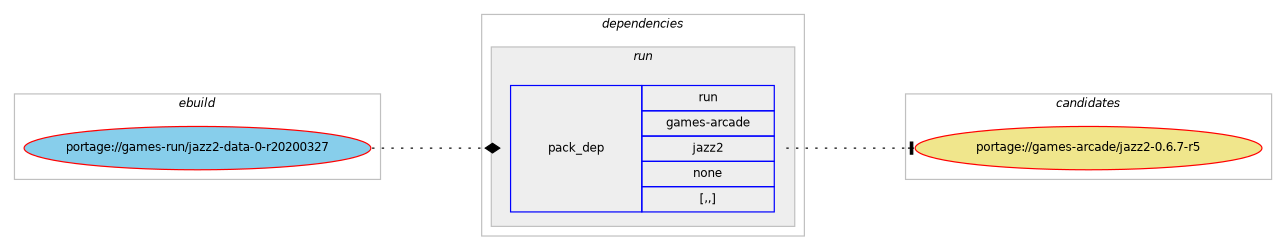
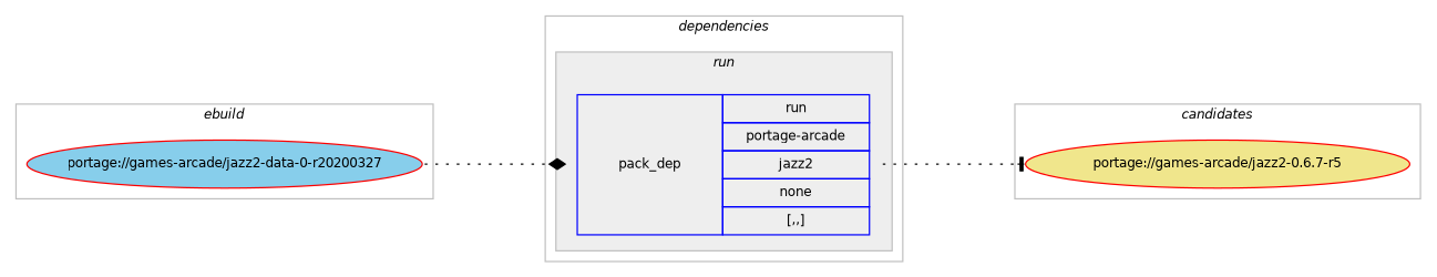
  digraph {
    compound=true
    concentrate=true
    fontname=Helvetica
    fontsize=10
    newrank=true
    rankdir=LR
    ranksep=1.5
    node [color=red fontname=Helvetica fontsize=10 style=filled]
    edge [headport=w style=dotted tailport=e]
-   n1 [fillcolor=skyblue label="portage://games-run/jazz2-data-0-r20200327" width=4]
-   n2 [color=blue label=<<TABLE BORDER="0" CELLBORDER="1" CELLSPACING="0" CELLPADDING="4" WIDTH="220"><TR><TD ROWSPAN="6" CELLPADDING="30">pack_dep</TD></TR><TR><TD WIDTH="110">run</TD></TR><TR><TD>games-arcade</TD></TR><TR><TD>jazz2</TD></TR><TR><TD>none</TD></TR><TR><TD>[,,]</TD></TR></TABLE>> shape=none style=""]
+   n1 [fillcolor=skyblue label="portage://games-arcade/jazz2-data-0-r20200327" width=4]
+   n2 [color=blue label=<<TABLE BORDER="0" CELLBORDER="1" CELLSPACING="0" CELLPADDING="4" WIDTH="220"><TR><TD ROWSPAN="6" CELLPADDING="30">pack_dep</TD></TR><TR><TD WIDTH="110">run</TD></TR><TR><TD>portage-arcade</TD></TR><TR><TD>jazz2</TD></TR><TR><TD>none</TD></TR><TR><TD>[,,]</TD></TR></TABLE>> shape=none style=""]
    n3 [fillcolor=khaki label="portage://games-arcade/jazz2-0.6.7-r5" width=4]
    subgraph cluster_1 {
      color=gray
      label=<<i>ebuild</i>>
      n1
    }
    subgraph cluster_2 {
      color=gray
      label=<<i>dependencies</i>>
      subgraph cluster_3 {
        color=gray
        fillcolor="#eeeeee"
        label=<<i>compile</i>>
        style=filled
      }
      subgraph cluster_4 {
        color=gray
        fillcolor="#eeeeee"
        label=<<i>compile and run</i>>
        style=filled
      }
      subgraph cluster_5 {
        color=gray
        fillcolor="#eeeeee"
        label=<<i>run</i>>
        style=filled
        subgraph sub_6 {
          color=gray
          fillcolor="#eeeeee"
          label=<<i>run</i>>
          style=filled
          n2
        }
      }
    }
    subgraph cluster_7 {
      color=gray
      label=<<i>candidates</i>>
      rank=same
      subgraph sub_8 {
        color=black
        label=<<i>candidates</i>>
        nodesep=1
        rank=same
        n3
      }
    }
    n1 -> n2 [arrowhead=diamond weight=20]
    n2 -> n3 [arrowhead=tee weight=100]
  }
